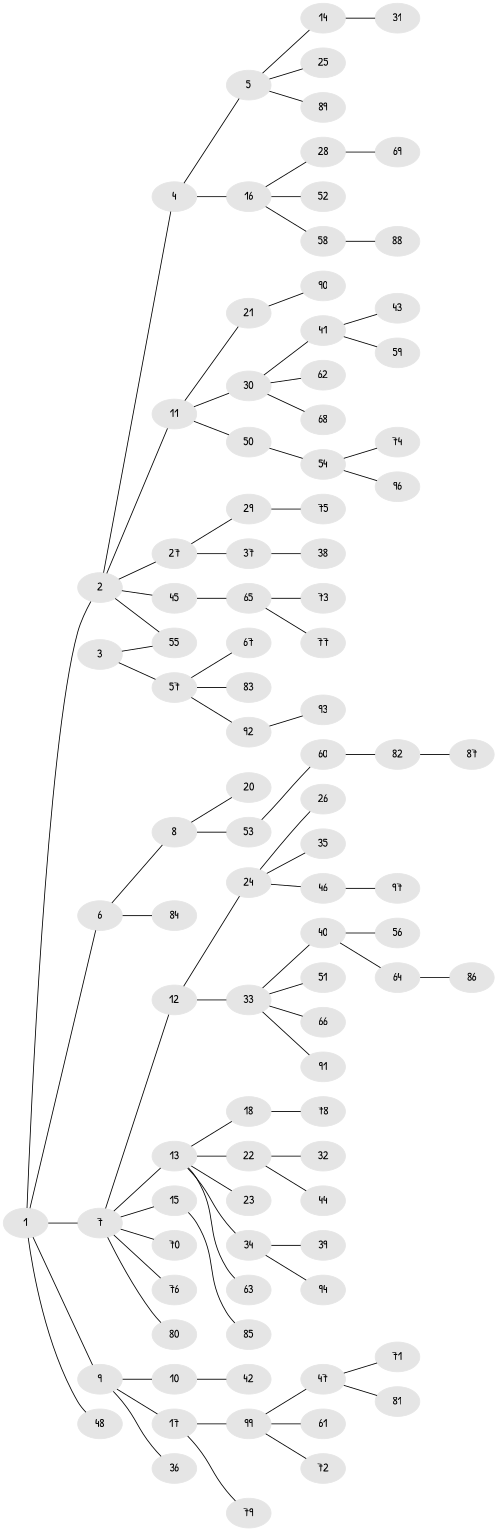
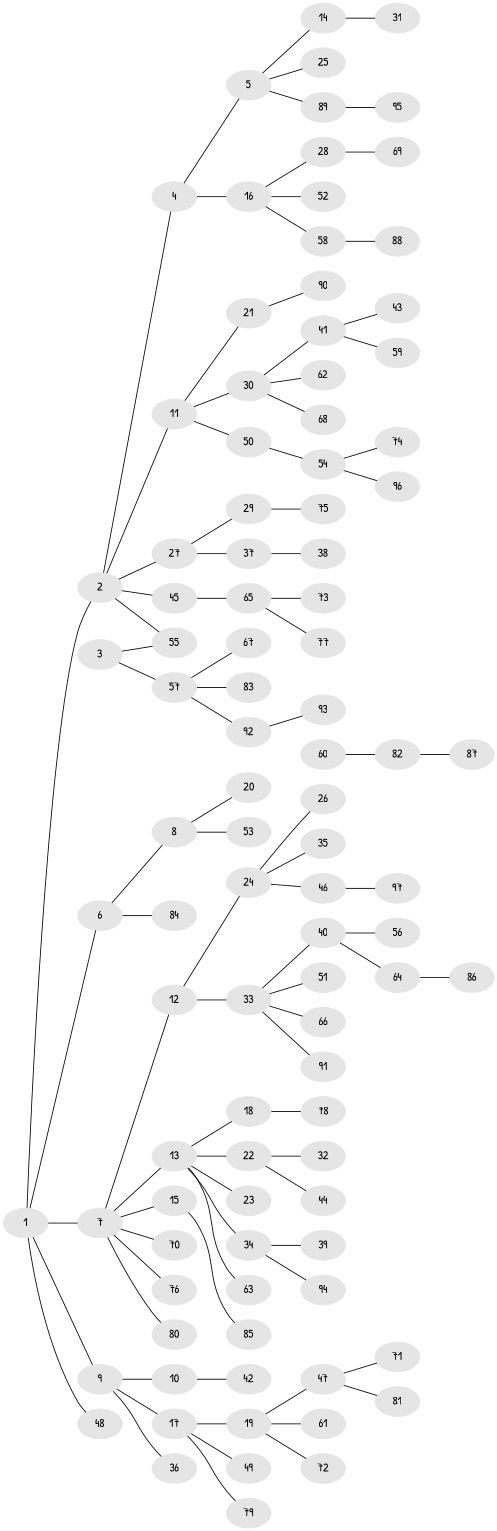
  graph {
    fontname="Patrick Hand"
    rankdir=LR
    node [color=gray90 fontname="Patrick Hand" style=filled]
    edge [fontname="Patrick Hand"]
    1
    2
    6
    7
    9
    48
    4
    11
    27
    45
    55
    8
    84
    12
    13
    15
    70
    76
    80
    10
    17
    36
    3
    57
    5
    16
    21
    30
    50
    29
    37
    65
    67
    83
    92
    14
    25
    89
    28
    52
    58
    31
+   95
    20
    53
    24
    33
    18
    22
    23
    34
    63
    85
    60
    42
-   19 [label=99]
+   19
+   49
    79
    90
    41
    62
    68
    54
    26
    35
    46
    40
    51
    66
    91
    78
    32
    44
    39
    94
    69
    88
    47
    61
    72
    71
    81
    97
    75
    38
    43
    59
    56
    64
    86
    73
    77
    74
    96
    82
    93
    87
    1 -- 2
    1 -- 6
    1 -- 7
    1 -- 9
    1 -- 48
    2 -- 4
    2 -- 11
    2 -- 27
    2 -- 45
    2 -- 55
    6 -- 8
    6 -- 84
    7 -- 12
    7 -- 13
    7 -- 15
    7 -- 70
    7 -- 76
    7 -- 80
    9 -- 10
    9 -- 17
    9 -- 36
    4 -- 5
    4 -- 16
    11 -- 21
    11 -- 30
    11 -- 50
    27 -- 29
    27 -- 37
    45 -- 65
    8 -- 20
    8 -- 53
    12 -- 24
    12 -- 33
    13 -- 18
    13 -- 22
    13 -- 23
    13 -- 34
    13 -- 63
    15 -- 85
    10 -- 42
    17 -- 19
+   17 -- 49
    17 -- 79
    3 -- 55
    3 -- 57
    57 -- 67
    57 -- 83
    57 -- 92
    5 -- 14
    5 -- 25
    5 -- 89
    16 -- 28
    16 -- 52
    16 -- 58
    21 -- 90
    30 -- 41
    30 -- 62
    30 -- 68
    50 -- 54
    29 -- 75
    37 -- 38
    65 -- 73
    65 -- 77
    92 -- 93
    14 -- 31
+   89 -- 95
    28 -- 69
    58 -- 88
-   53 -- 60
    24 -- 26
    24 -- 35
    24 -- 46
    33 -- 40
    33 -- 51
    33 -- 66
    33 -- 91
    18 -- 78
    22 -- 32
    22 -- 44
    34 -- 39
    34 -- 94
    60 -- 82
    19 -- 47
    19 -- 61
    19 -- 72
    41 -- 43
    41 -- 59
    54 -- 74
    54 -- 96
    46 -- 97
    40 -- 56
    40 -- 64
    47 -- 71
    47 -- 81
    64 -- 86
    82 -- 87
  }
